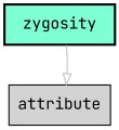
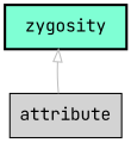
  digraph {
    fontsize=32
    penwidth=5
    fontname="JetBrains Mono"
    node [color=black fontname="JetBrains Mono" shape=rectangle]
    n1 [label=" zygosity " style="bold,filled" fillcolor=aquamarine]
    attribute [style=filled fillcolor=lightgrey]
-   attribute -> n1 [arrowtail=onormal color=gray dir=back fontcolor=darkgray fontname="JetBrains Mono"]
+   n1 -> attribute [arrowtail=onormal color=gray dir=back fontcolor=darkgray fontname="JetBrains Mono"]
  }
